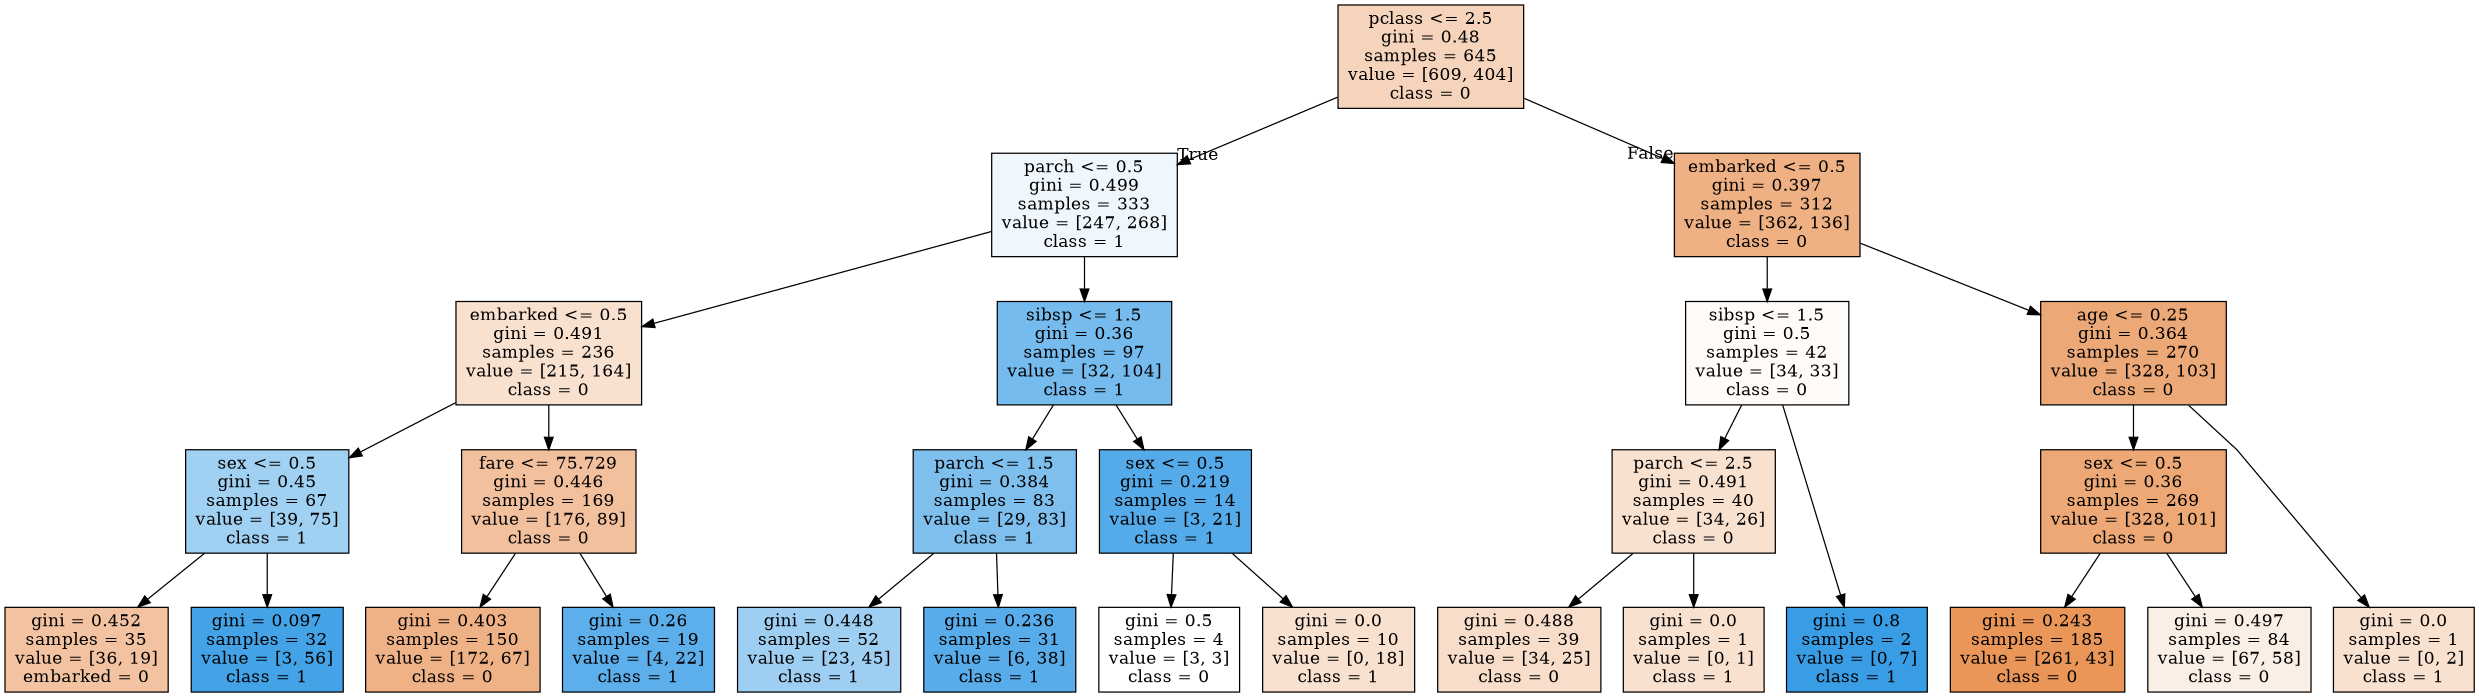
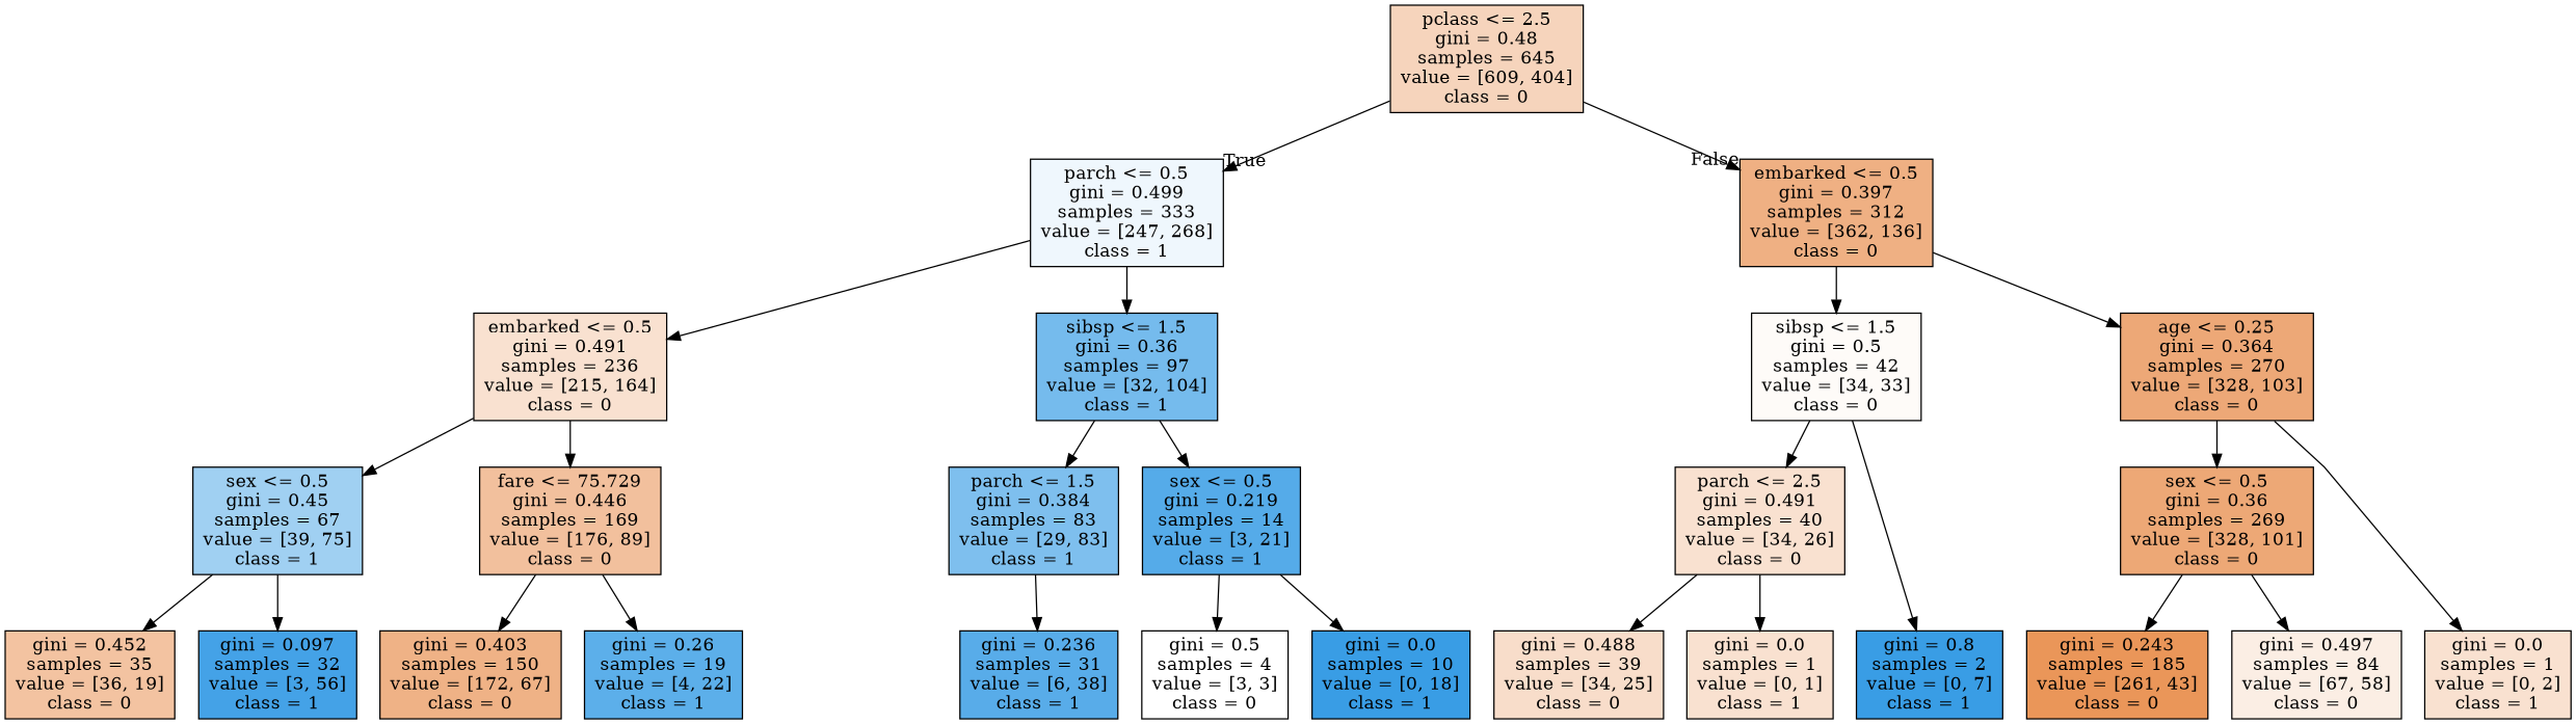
  digraph {
    ranksep=equally
    splines=polyline
    node [color=black fillcolor="#e581393c" shape=box style=filled]
    n1 [fillcolor="#e5813956" label="pclass <= 2.5\ngini = 0.48\nsamples = 645\nvalue = [609, 404]\nclass = 0"]
    n2 [fillcolor="#399de514" label="parch <= 0.5\ngini = 0.499\nsamples = 333\nvalue = [247, 268]\nclass = 1"]
    n3 [fillcolor="#e581399f" label="embarked <= 0.5\ngini = 0.397\nsamples = 312\nvalue = [362, 136]\nclass = 0"]
    n4 [label="embarked <= 0.5\ngini = 0.491\nsamples = 236\nvalue = [215, 164]\nclass = 0"]
    n5 [fillcolor="#399de5b1" label="sibsp <= 1.5\ngini = 0.36\nsamples = 97\nvalue = [32, 104]\nclass = 1"]
    n6 [fillcolor="#e5813908" label="sibsp <= 1.5\ngini = 0.5\nsamples = 42\nvalue = [34, 33]\nclass = 0"]
    n7 [fillcolor="#e58139af" label="age <= 0.25\ngini = 0.364\nsamples = 270\nvalue = [328, 103]\nclass = 0"]
    n8 [fillcolor="#399de57a" label="sex <= 0.5\ngini = 0.45\nsamples = 67\nvalue = [39, 75]\nclass = 1"]
    n9 [fillcolor="#e581397e" label="fare <= 75.729\ngini = 0.446\nsamples = 169\nvalue = [176, 89]\nclass = 0"]
    n10 [fillcolor="#399de5a6" label="parch <= 1.5\ngini = 0.384\nsamples = 83\nvalue = [29, 83]\nclass = 1"]
    n11 [fillcolor="#399de5db" label="sex <= 0.5\ngini = 0.219\nsamples = 14\nvalue = [3, 21]\nclass = 1"]
    n12 [label="parch <= 2.5\ngini = 0.491\nsamples = 40\nvalue = [34, 26]\nclass = 0"]
    n13 [fillcolor="#e58139b0" label="sex <= 0.5\ngini = 0.36\nsamples = 269\nvalue = [328, 101]\nclass = 0"]
-   n14 [fillcolor="#e5813978" label="gini = 0.452\nsamples = 35\nvalue = [36, 19]\nembarked = 0"]
+   n14 [fillcolor="#e5813978" label="gini = 0.452\nsamples = 35\nvalue = [36, 19]\nclass = 0"]
    n15 [fillcolor="#399de5f1" label="gini = 0.097\nsamples = 32\nvalue = [3, 56]\nclass = 1"]
    n16 [fillcolor="#e581399c" label="gini = 0.403\nsamples = 150\nvalue = [172, 67]\nclass = 0"]
    n17 [fillcolor="#399de5d1" label="gini = 0.26\nsamples = 19\nvalue = [4, 22]\nclass = 1"]
-   n18 [fillcolor="#399de57d" label="gini = 0.448\nsamples = 52\nvalue = [23, 45]\nclass = 1"]
    n19 [fillcolor="#399de5d7" label="gini = 0.236\nsamples = 31\nvalue = [6, 38]\nclass = 1"]
    n20 [fillcolor="#e5813900" label="gini = 0.5\nsamples = 4\nvalue = [3, 3]\nclass = 0"]
-   n21 [label="gini = 0.0\nsamples = 10\nvalue = [0, 18]\nclass = 1"]
+   n21 [fillcolor="#399de5ff" label="gini = 0.0\nsamples = 10\nvalue = [0, 18]\nclass = 1"]
    n22 [fillcolor="#e5813944" label="gini = 0.488\nsamples = 39\nvalue = [34, 25]\nclass = 0"]
    n23 [label="gini = 0.0\nsamples = 1\nvalue = [0, 1]\nclass = 1"]
    n24 [fillcolor="#399de5ff" label="gini = 0.8\nsamples = 2\nvalue = [0, 7]\nclass = 1"]
    n25 [label="gini = 0.0\nsamples = 1\nvalue = [0, 2]\nclass = 1"]
    n26 [fillcolor="#e58139d5" label="gini = 0.243\nsamples = 185\nvalue = [261, 43]\nclass = 0"]
    n27 [fillcolor="#e5813922" label="gini = 0.497\nsamples = 84\nvalue = [67, 58]\nclass = 0"]
    subgraph sub_1 {
      rank=same
      n1
    }
    subgraph sub_2 {
      rank=same
      n2
      n3
    }
    subgraph sub_3 {
      rank=same
      n4
      n5
      n6
      n7
    }
    subgraph sub_4 {
      rank=same
      n8
      n9
      n10
      n11
      n12
      n13
    }
    subgraph sub_5 {
      rank=same
      n14
      n15
      n16
      n17
-     n18
      n19
      n20
      n21
      n22
      n23
      n24
      n25
      n26
      n27
    }
    n1 -> n2 [headlabel=True labelangle=45 labeldistance=2.5]
    n1 -> n3 [headlabel=False labelangle=-45 labeldistance=2.5]
    n2 -> n4
    n2 -> n5
    n3 -> n6
    n3 -> n7
    n4 -> n8
    n4 -> n9
    n5 -> n10
    n5 -> n11
    n6 -> n12
    n6 -> n24
    n7 -> n13
    n7 -> n25
    n8 -> n14
    n8 -> n15
    n9 -> n16
    n9 -> n17
-   n10 -> n18
    n10 -> n19
    n11 -> n20
    n11 -> n21
    n12 -> n22
    n12 -> n23
    n13 -> n26
    n13 -> n27
  }
